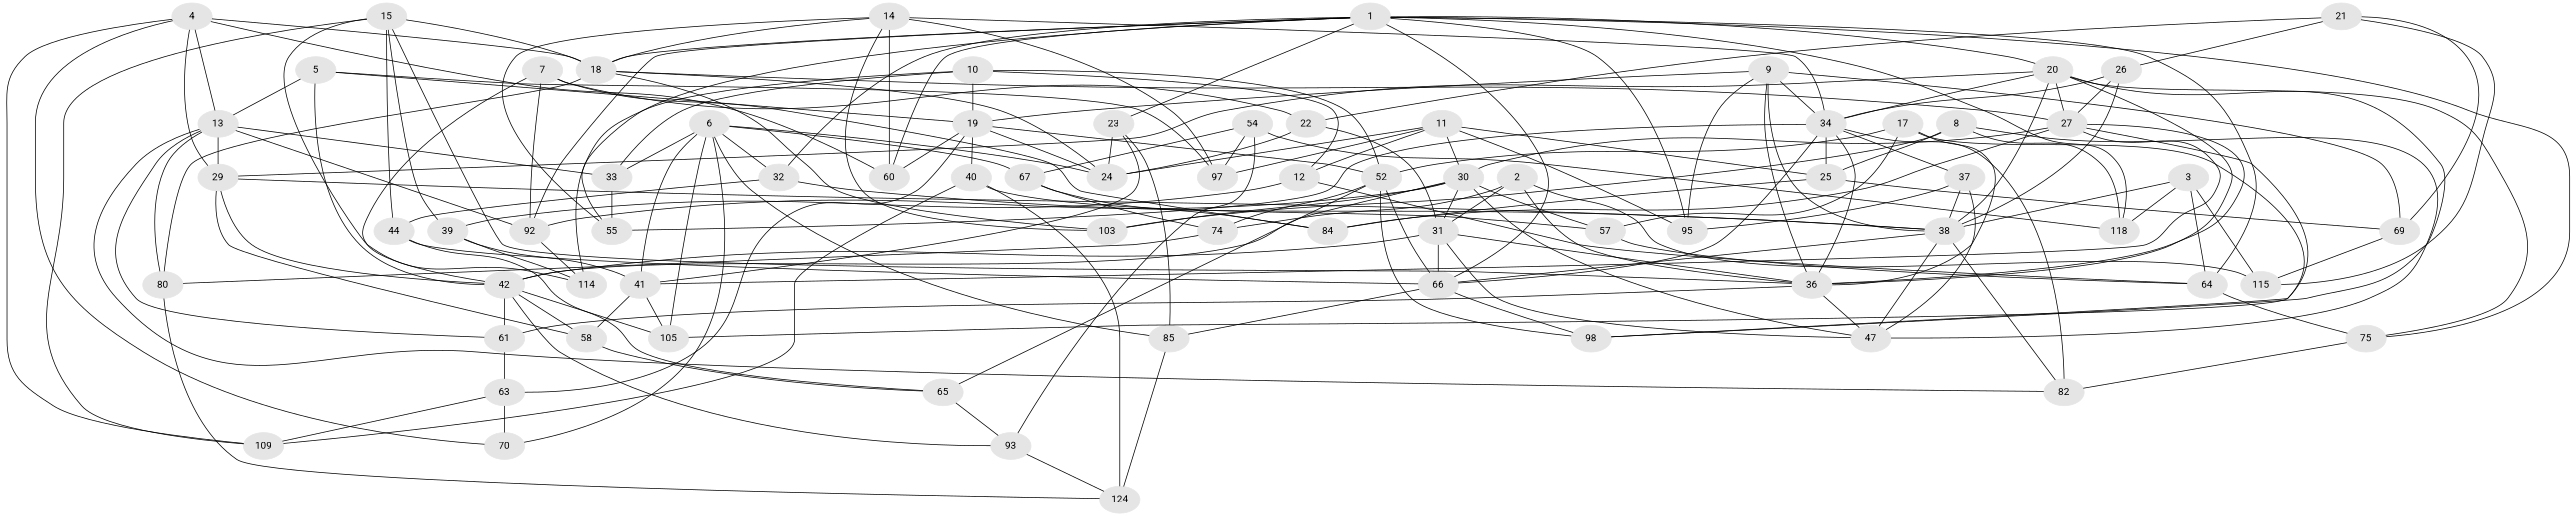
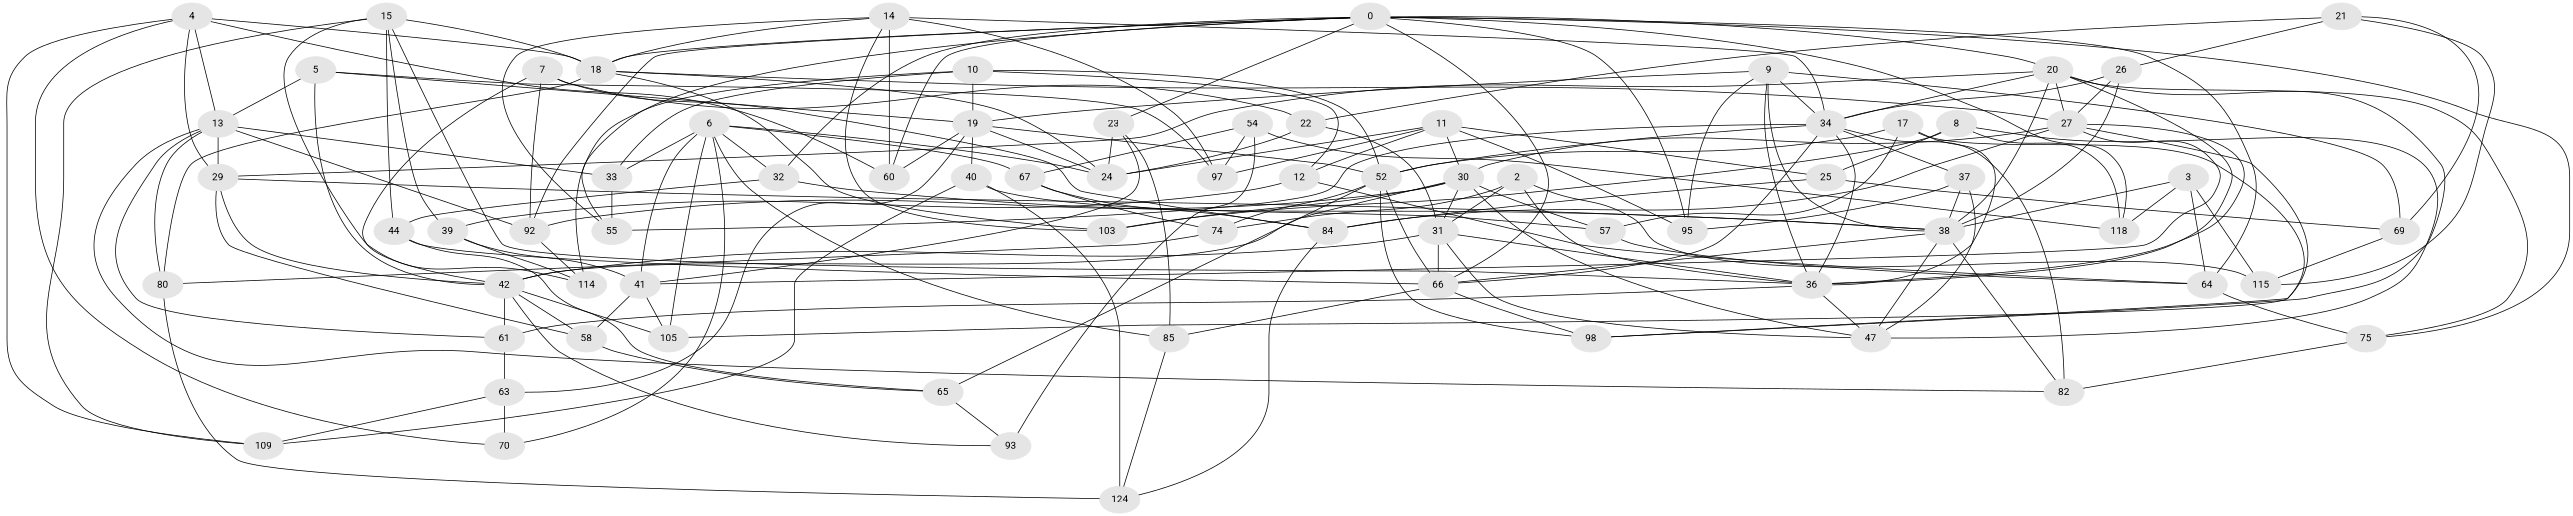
  graph {
    fontname=Roboto
    node [color=gray90 fontname=Roboto style=filled]
    edge [fontname=Roboto]
-   1 [super="+106+71"]
+   1 [super="+106+71" label=0]
    18 [super="+62"]
    20 [super="+88"]
    23
    32
    60
    64 [super="+76"]
    66 [super="+79"]
    75
    92 [super="+108"]
    95
    114
    118
    24 [super="+46"]
    103
    n16 [label=80]
    27 [super="+45+123"]
    36 [super="+53+56"]
    38 [super="+122+80"]
    29 [super="+50"]
    34 [super="+73+113"]
    98
    41 [super="+83"]
    85
    44
    82
    31 [super="+59+49"]
    42 [super="+78+72"]
    47 [super="+116"]
    2
    74
    115
    61
    3 [super="+101"]
    4 [super="+68"]
    70
    13 [super="+48"]
    109
    33
    58
    5
    19 [super="+35+120"]
    97
    52 [super="+100+77"]
    40
    63
    105
    93
    6 [super="+96"]
    67
    55
    84
    124
    7
    22
    8
    25
    69
    9 [super="+43"]
    37
    10 [super="+117"]
    12
    39
    65
    11 [super="+16"]
    30 [super="+51"]
    57
    14 [super="+28"]
    15 [super="+121"]
    17
    21
    26
    54
    1 -- 18
    1 -- 20
    1 -- 23
    1 -- 32
    1 -- 60
    1 -- 64
    1 -- 66
    1 -- 75
    1 -- 92
    1 -- 95
    1 -- 114
    1 -- 118
    18 -- 24
    18 -- 103
    18 -- n16
    18 -- 27
    20 -- 75
    20 -- 27
    20 -- 36
    20 -- 38
    20 -- 29
    20 -- 34
    20 -- 98
    23 -- 24
    23 -- 41
    23 -- 85
    32 -- 38
    32 -- 44
    64 -- 75
    66 -- 98
    66 -- 85
    75 -- 82
    92 -- 114
    n16 -- 124
    27 -- 36
    27 -- 41
    27 -- 105
    27 -- 84
    27 -- 30
    36 -- 47
    36 -- 61
    38 -- 66
    38 -- 82
    38 -- 47
    29 -- 38
    29 -- 42
    29 -- 58
    34 -- 66
    34 -- 36
    34 -- 82
-   34 -- 25
+   34 -- 52
    34 -- 55
    34 -- 37
    41 -- 58
    41 -- 105
    85 -- 124
    44 -- 66
    44 -- 65
    31 -- 66
    31 -- 36
    31 -- 42 [weight=2]
    31 -- 47
    42 -- 61
    42 -- 58
    42 -- 105
    42 -- 93
    2 -- 36
    2 -- 31
    2 -- 74
    2 -- 115
    74 -- n16
    61 -- 63
    3 -- 64 [weight=2]
    3 -- 118
    3 -- 38
    3 -- 115
    4 -- 18
    4 -- 60
    4 -- 29
    4 -- 70
    4 -- 13
    4 -- 109
    13 -- 92
    13 -- n16
    13 -- 29
    13 -- 82
    13 -- 61
    13 -- 33
    33 -- 55
    58 -- 65
    5 -- 42
    5 -- 13
    5 -- 19
    5 -- 97
    19 -- 60
    19 -- 24
    19 -- 52
    19 -- 40
    19 -- 63
    52 -- 66
    52 -- 98
    52 -- 74
    52 -- 65
    40 -- 109
    40 -- 124
    40 -- 57
    63 -- 70
    63 -- 109
-   93 -- 124
+   84 -- 124
    6 -- 32
    6 -- 24
    6 -- 41
    6 -- 85
    6 -- 70
    6 -- 33
    6 -- 105
    6 -- 67
    67 -- 74
    67 -- 84
    7 -- 92
    7 -- 42
    7 -- 84
    7 -- 22
    22 -- 24
    22 -- 31
    8 -- 118
    8 -- 103
    8 -- 47
    8 -- 25
    25 -- 84
    25 -- 69
    69 -- 115
    9 -- 95
    9 -- 36
    9 -- 38
    9 -- 34
    9 -- 19
    9 -- 69
    37 -- 95
    37 -- 38
    37 -- 47
    10 -- 33
    10 -- 19
    10 -- 52
    10 -- 55
    10 -- 12
    12 -- 64
    12 -- 39
    39 -- 114
    39 -- 41
    65 -- 93
    11 -- 95
    11 -- 24
    11 -- 97
    11 -- 25
    11 -- 12
    11 -- 30
    30 -- 92
    30 -- 103
    30 -- 31
    30 -- 42
    30 -- 47
    30 -- 57
    57 -- 64
    14 -- 18
    14 -- 60
    14 -- 103
    14 -- 34
    14 -- 97
    14 -- 55
    15 -- 18
    15 -- 114
    15 -- 36
    15 -- 44
    15 -- 109
    15 -- 39
    17 -- 36
    17 -- 98
    17 -- 52
    17 -- 57
    21 -- 115
    21 -- 22
    21 -- 69
    21 -- 26
    26 -- 27
    26 -- 38
    26 -- 34
    54 -- 118
    54 -- 97
    54 -- 93
    54 -- 67
  }
